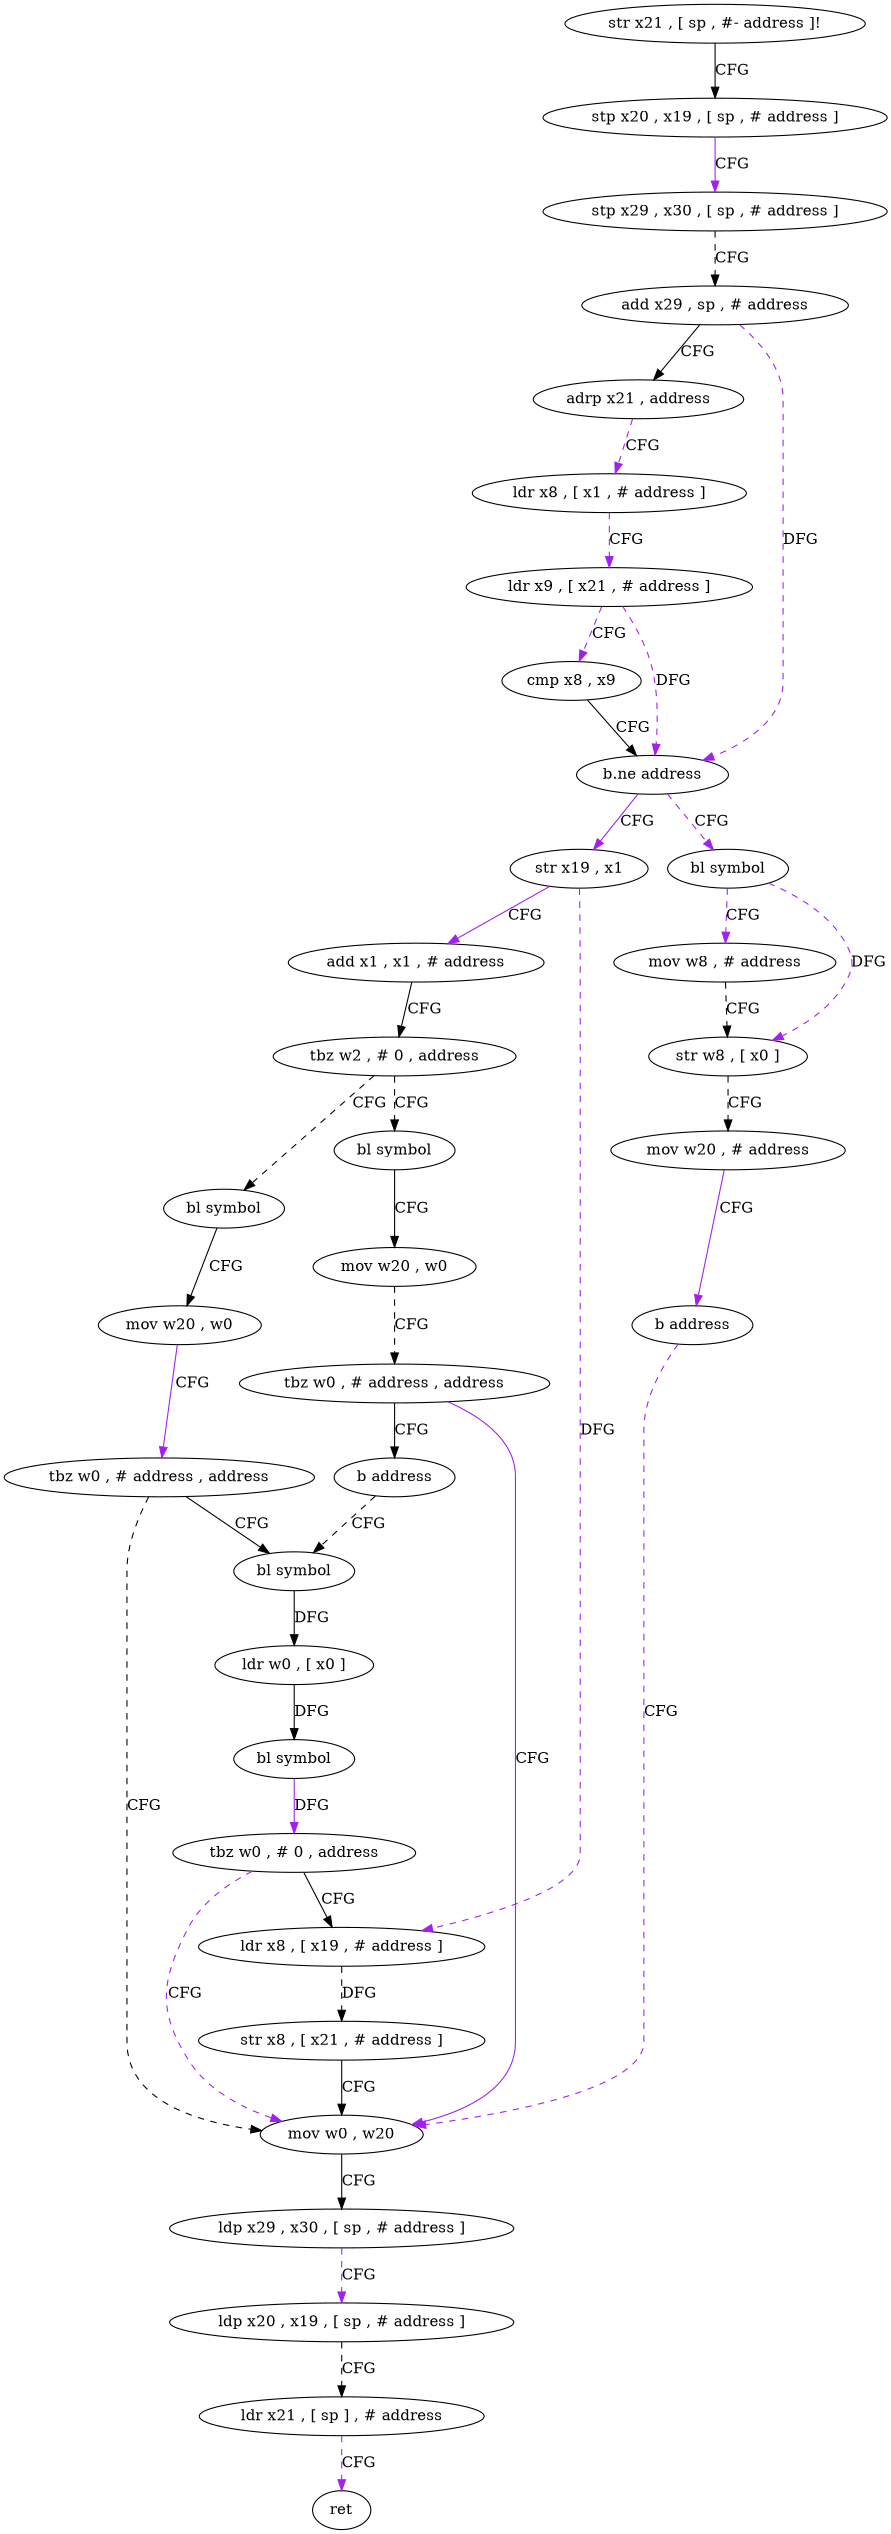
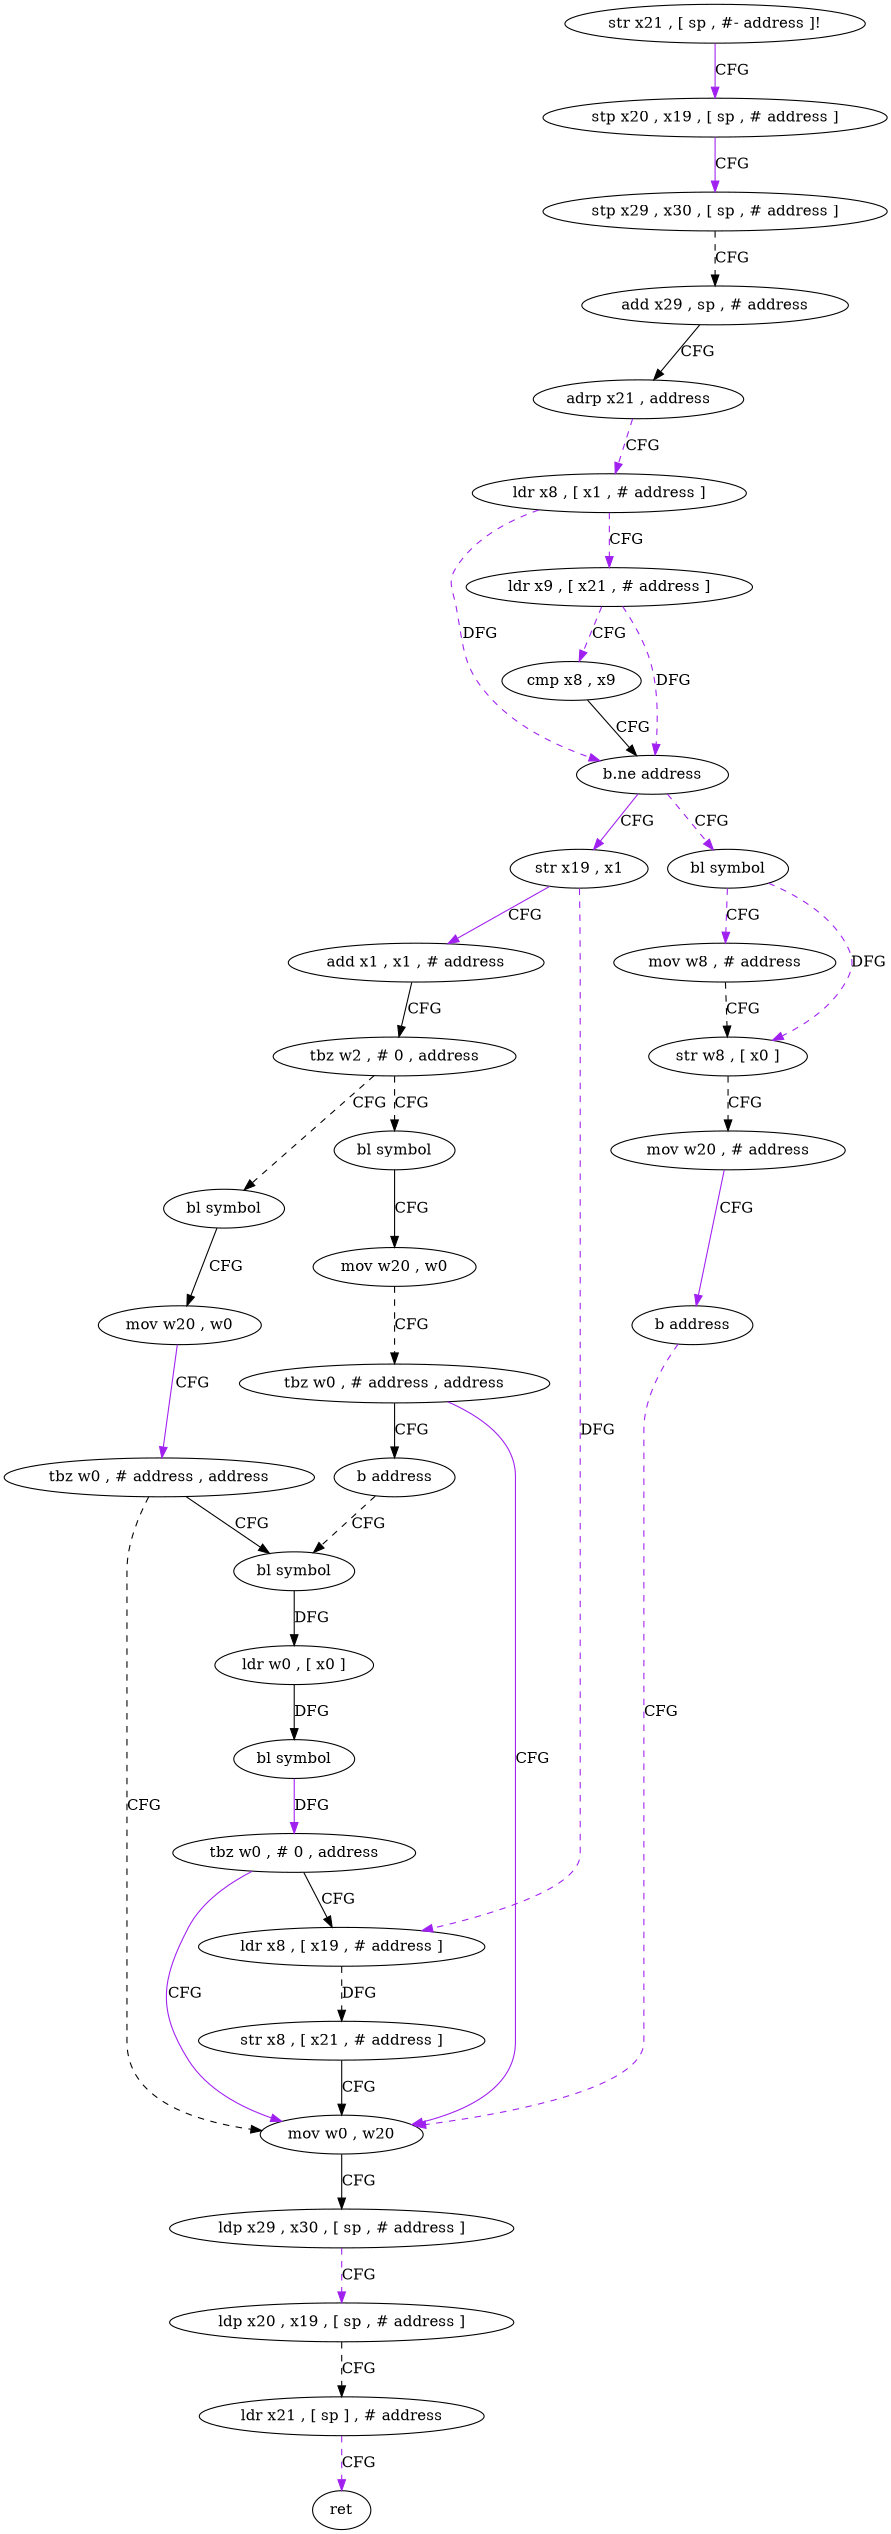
  digraph {
    edge [color=black style=dashed]
    n1 [label="str x21 , [ sp , #- address ]!"]
    n2 [label="stp x20 , x19 , [ sp , # address ]"]
    n3 [label="stp x29 , x30 , [ sp , # address ]"]
    n4 [label="add x29 , sp , # address"]
    n5 [label="adrp x21 , address"]
    n6 [label="ldr x8 , [ x1 , # address ]"]
    n7 [label="ldr x9 , [ x21 , # address ]"]
    n8 [label="b.ne address"]
    n9 [label="cmp x8 , x9"]
    n10 [label="str x19 , x1"]
    n11 [label="bl symbol"]
    n12 [label="add x1 , x1 , # address"]
    n13 [label="ldr x8 , [ x19 , # address ]"]
    n14 [label="mov w8 , # address"]
    n15 [label="str w8 , [ x0 ]"]
    n16 [label="tbz w2 , # 0 , address"]
    n17 [label="str x8 , [ x21 , # address ]"]
    n18 [label="mov w20 , # address"]
    n19 [label="bl symbol"]
    n20 [label="bl symbol"]
    n21 [label="mov w20 , w0"]
    n22 [label="mov w20 , w0"]
    n23 [label="tbz w0 , # address , address"]
    n24 [label="tbz w0 , # address , address"]
    n25 [label="b address"]
    n26 [label="mov w0 , w20"]
    n27 [label="ldp x29 , x30 , [ sp , # address ]"]
    n28 [label="ldp x20 , x19 , [ sp , # address ]"]
    n29 [label="bl symbol"]
    n30 [label="ldr w0 , [ x0 ]"]
    n31 [label="bl symbol"]
    n32 [label="b address"]
    n33 [label="ldr x21 , [ sp ] , # address"]
    n34 [label=ret]
    n35 [label="tbz w0 , # 0 , address"]
-   n1 -> n2 [label=CFG style=solid]
+   n1 -> n2 [color=purple label=CFG style=solid]
    n2 -> n3 [color=purple label=CFG style=solid]
    n3 -> n4 [label=CFG]
    n4 -> n5 [label=CFG style=solid]
    n5 -> n6 [color=purple label=CFG]
    n6 -> n7 [color=purple label=CFG]
-   n4 -> n8 [color=purple label=DFG]
+   n6 -> n8 [color=purple label=DFG]
    n7 -> n8 [color=purple label=DFG]
    n7 -> n9 [color=purple label=CFG]
    n8 -> n10 [color=purple label=CFG style=solid]
    n8 -> n11 [color=purple label=CFG]
    n9 -> n8 [label=CFG style=solid]
    n10 -> n12 [color=purple label=CFG style=solid]
    n10 -> n13 [color=purple label=DFG]
    n11 -> n14 [color=purple label=CFG]
    n11 -> n15 [color=purple label=DFG]
    n12 -> n16 [label=CFG style=solid]
    n13 -> n17 [label=DFG]
    n14 -> n15 [label=CFG]
    n15 -> n18 [label=CFG]
    n16 -> n19 [label=CFG]
    n16 -> n20 [label=CFG]
    n17 -> n26 [label=CFG style=solid]
    n18 -> n25 [color=purple label=CFG style=solid]
    n19 -> n21 [label=CFG style=solid]
    n20 -> n22 [label=CFG style=solid]
    n21 -> n23 [color=purple label=CFG style=solid]
    n22 -> n24 [label=CFG]
    n23 -> n26 [label=CFG]
    n23 -> n29 [label=CFG style=solid]
    n24 -> n26 [color=purple label=CFG style=solid]
    n24 -> n32 [label=CFG style=solid]
    n25 -> n26 [color=purple label=CFG]
    n26 -> n27 [label=CFG style=solid]
    n27 -> n28 [color=purple label=CFG]
    n28 -> n33 [label=CFG]
    n29 -> n30 [label=DFG style=solid]
    n30 -> n31 [label=DFG style=solid]
    n31 -> n35 [color=purple label=DFG style=solid]
    n32 -> n29 [label=CFG]
    n33 -> n34 [color=purple label=CFG]
    n35 -> n13 [label=CFG style=solid]
-   n35 -> n26 [color=purple label=CFG]
+   n35 -> n26 [color=purple label=CFG style=solid]
  }
